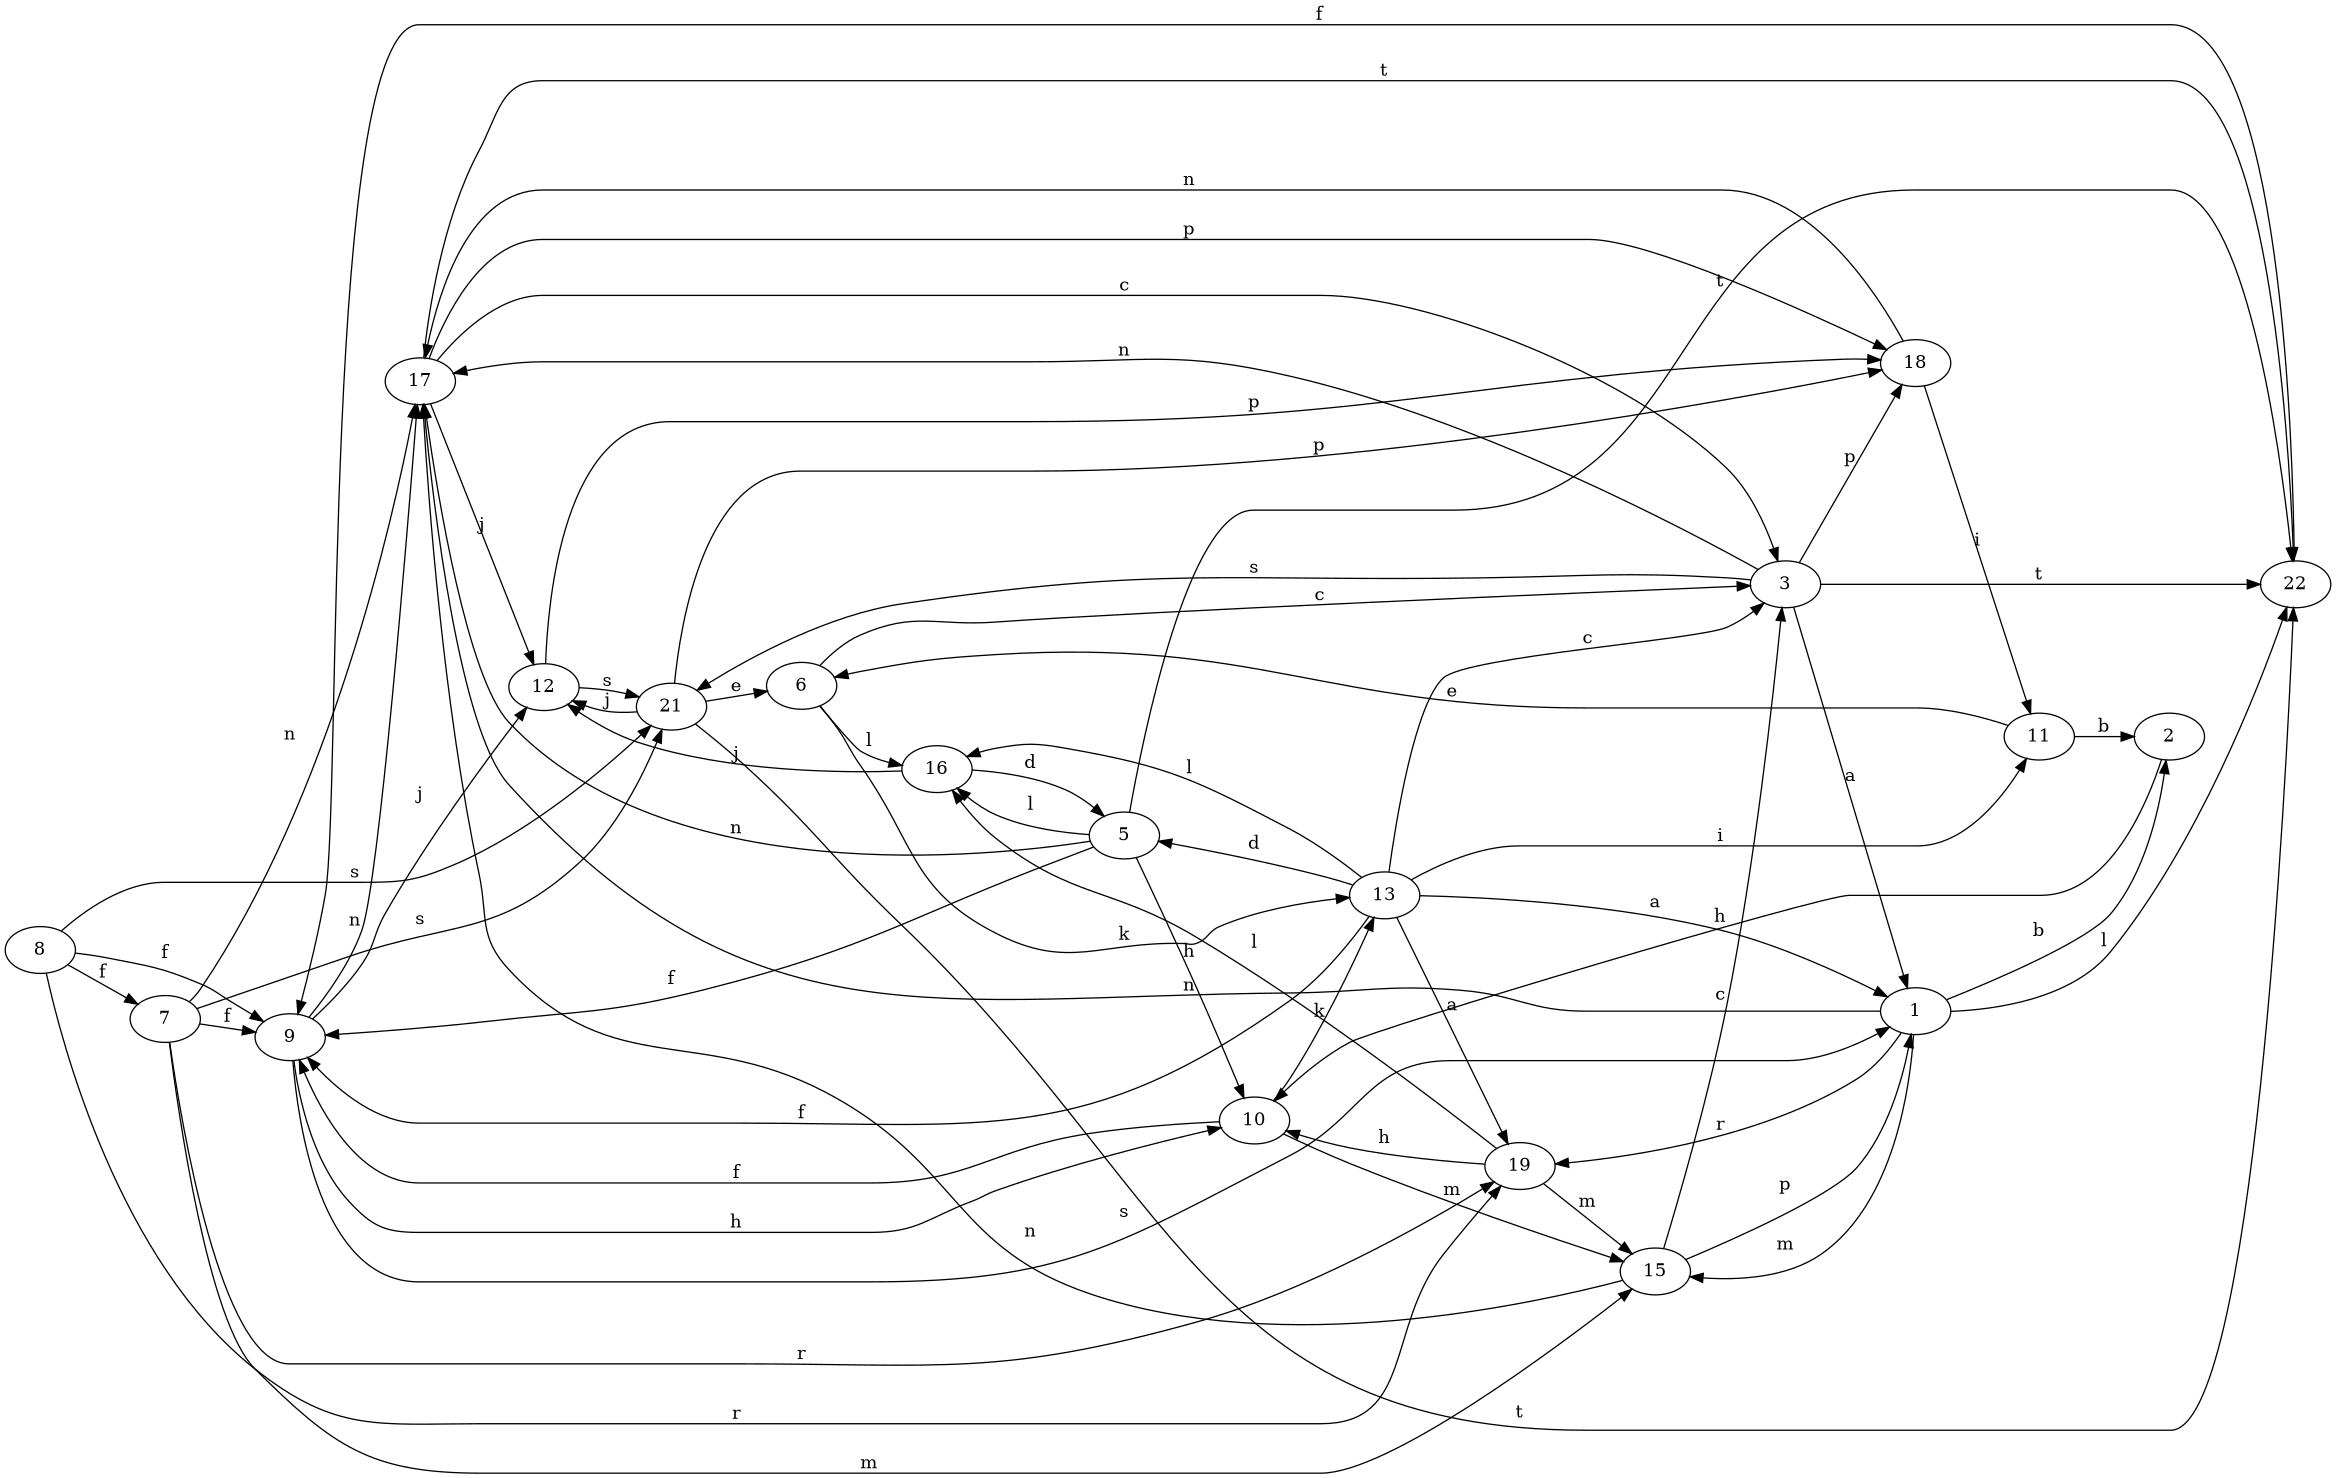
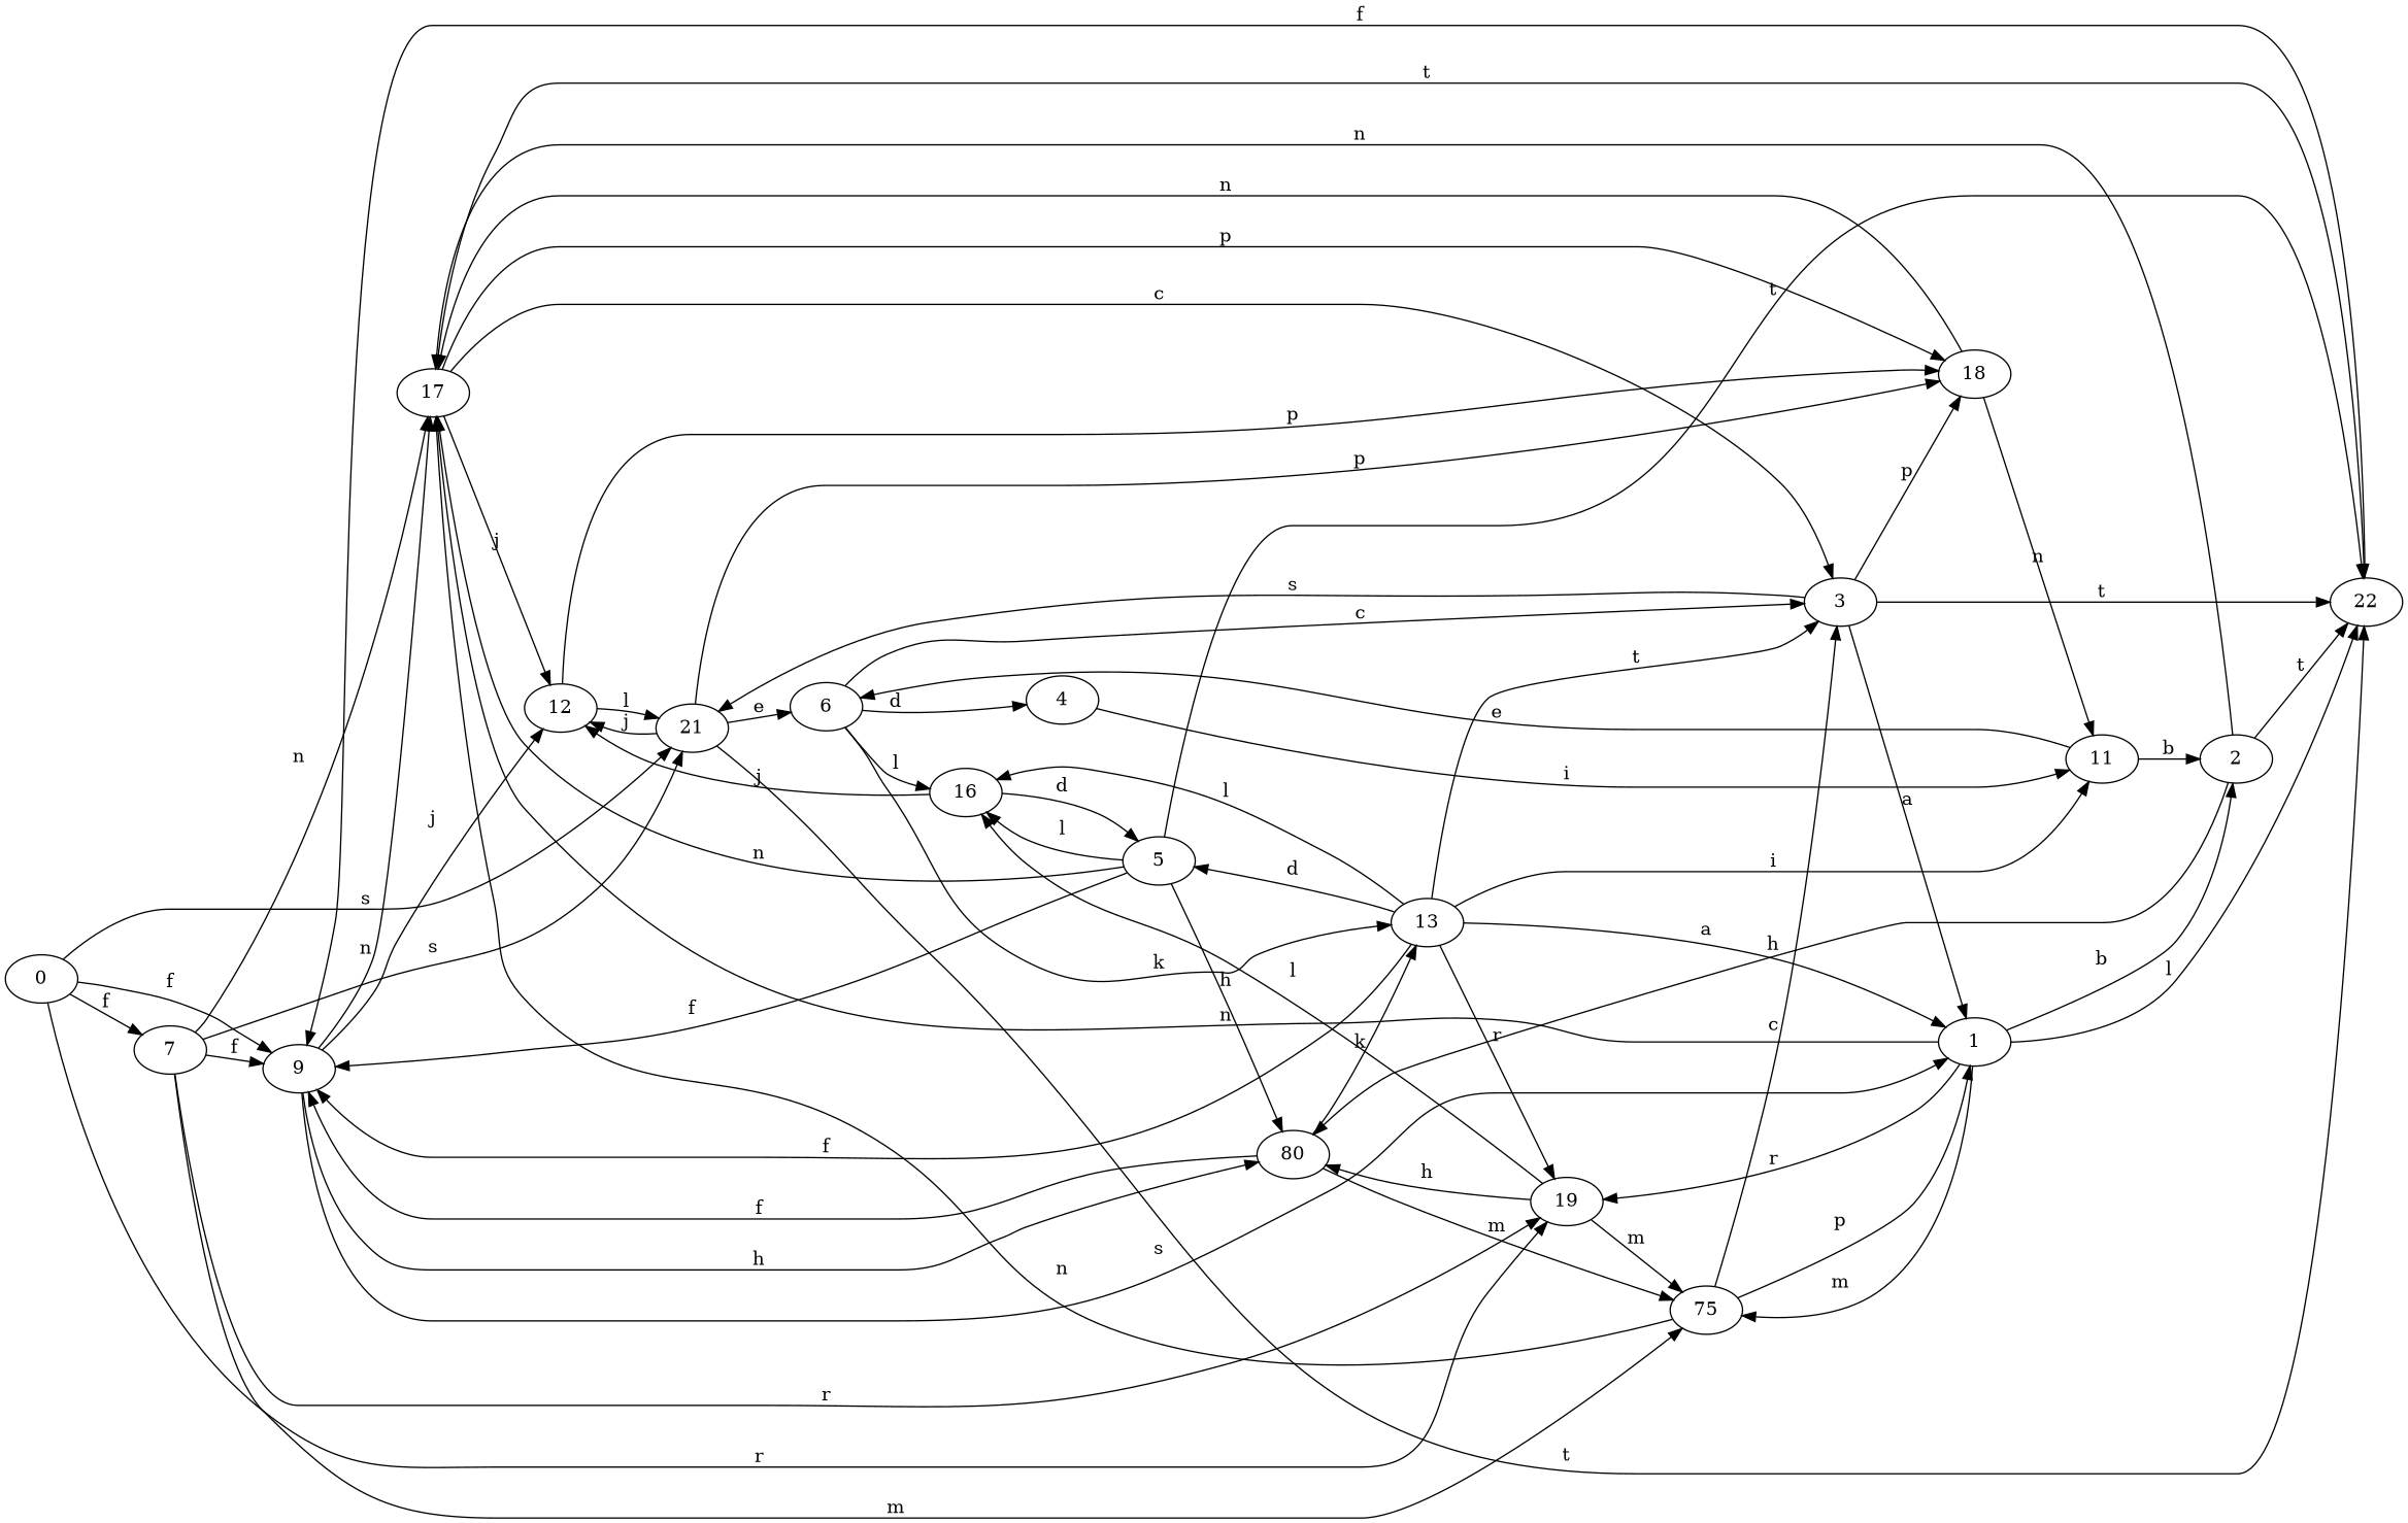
  strict digraph {
    rankdir=LR
-   0 [label=8]
+   0
    7
    9
    19
    21
-   15
+   15 [label=75]
    17
    1
-   10
+   10 [label=80]
    12
    n11 [label=16]
    22
    18
    6
    2
    3
    13
    11
+   4
    5
    0 -> 7 [label=f]
    0 -> 9 [label=f]
    0 -> 19 [label=r]
    0 -> 21 [label=s]
    7 -> 9 [label=f]
    7 -> 19 [label=r]
    7 -> 21 [label=s]
    7 -> 15 [label=m]
    7 -> 17 [label=n]
    9 -> 17 [label=n]
    9 -> 1 [label=s]
    9 -> 10 [label=h]
    9 -> 12 [label=j]
    19 -> 15 [label=m]
    19 -> 10 [label=h]
    19 -> n11 [label=l]
    21 -> 12 [label=j]
    21 -> 22 [label=t]
    21 -> 18 [label=p]
    21 -> 6 [label=e]
    15 -> 17 [label=n]
    15 -> 1 [label=p]
    15 -> 3 [label=c]
    17 -> 12 [label=j]
    17 -> 22 [label=t]
    17 -> 18 [label=p]
    17 -> 3 [label=c]
    1 -> 19 [label=r]
    1 -> 15 [label=m]
    1 -> 17 [label=n]
    1 -> 22 [label=l]
    1 -> 2 [label=b]
    10 -> 9 [label=f]
    10 -> 15 [label=m]
    10 -> 13 [label=k]
-   12 -> 21 [label=s]
+   12 -> 21 [label=l]
    12 -> 18 [label=p]
    n11 -> 12 [label=j]
    n11 -> 5 [label=d]
    22 -> 9 [label=f]
    18 -> 17 [label=n]
-   18 -> 11 [label=i]
+   18 -> 11 [label=n]
    6 -> n11 [label=l]
    6 -> 3 [label=c]
    6 -> 13 [label=k]
+   6 -> 4 [label=d]
    2 -> 10 [label=h]
+   2 -> 22 [label=t]
    3 -> 21 [label=s]
-   3 -> 17 [label=n]
+   2 -> 17 [label=n]
    3 -> 1 [label=a]
    3 -> 22 [label=t]
    3 -> 18 [label=p]
    13 -> 9 [label=f]
-   13 -> 19 [label=a]
+   13 -> 19 [label=r]
    13 -> 1 [label=a]
    13 -> n11 [label=l]
-   13 -> 3 [label=c]
+   13 -> 3 [label=t]
    13 -> 11 [label=i]
    13 -> 5 [label=d]
    11 -> 6 [label=e]
    11 -> 2 [label=b]
+   4 -> 11 [label=i]
    5 -> 9 [label=f]
    5 -> 17 [label=n]
    5 -> 10 [label=h]
    5 -> n11 [label=l]
    5 -> 22 [label=t]
  }
